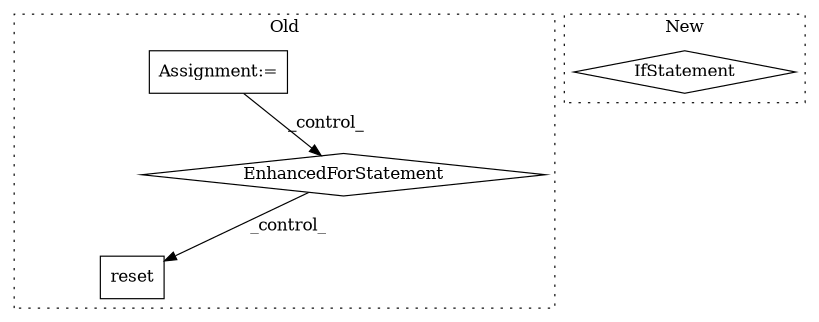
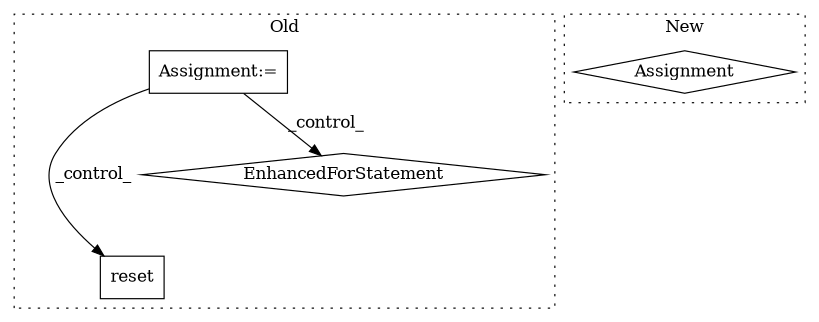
  digraph {
    node [l="76,2" s="684,798" shape=box]
    n1 [a=32 l=7 label=reset s=819]
    n2 [a=70 label=EnhancedForStatement shape=diamond]
    n3 [a=7 label="Assignment:="]
-   n4 [a=25 l="4,2" label=IfStatement s="698,720" shape=diamond]
+   n4 [a=25 l="4,2" label=Assignment s="698,720" shape=diamond]
    subgraph cluster_1 {
      label=Old
      style=dotted
      n1
      n2
      n3
    }
    subgraph cluster_2 {
      label=New
      style=dotted
      n4
    }
-   n2 -> n1 [label=_control_]
+   n3 -> n1 [label=_control_]
    n3 -> n2 [label=_control_]
  }
